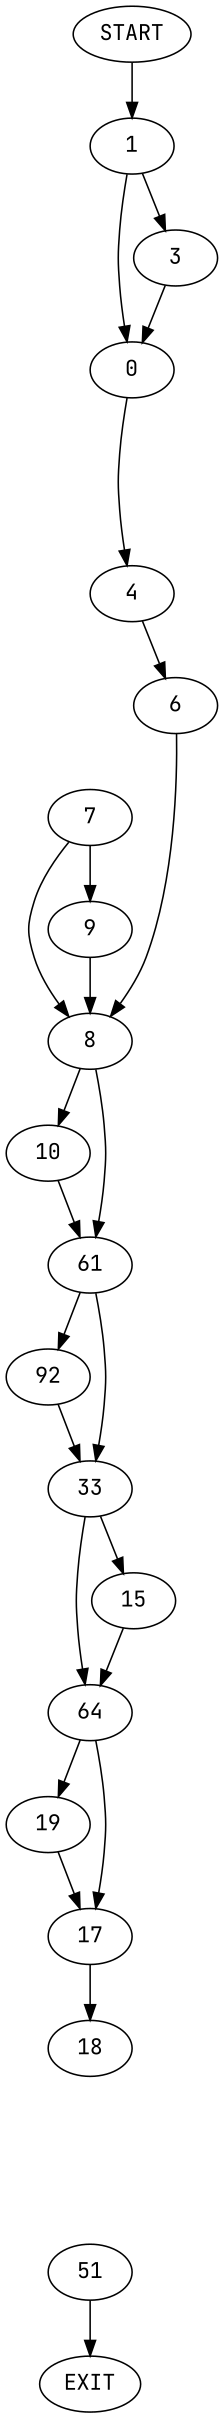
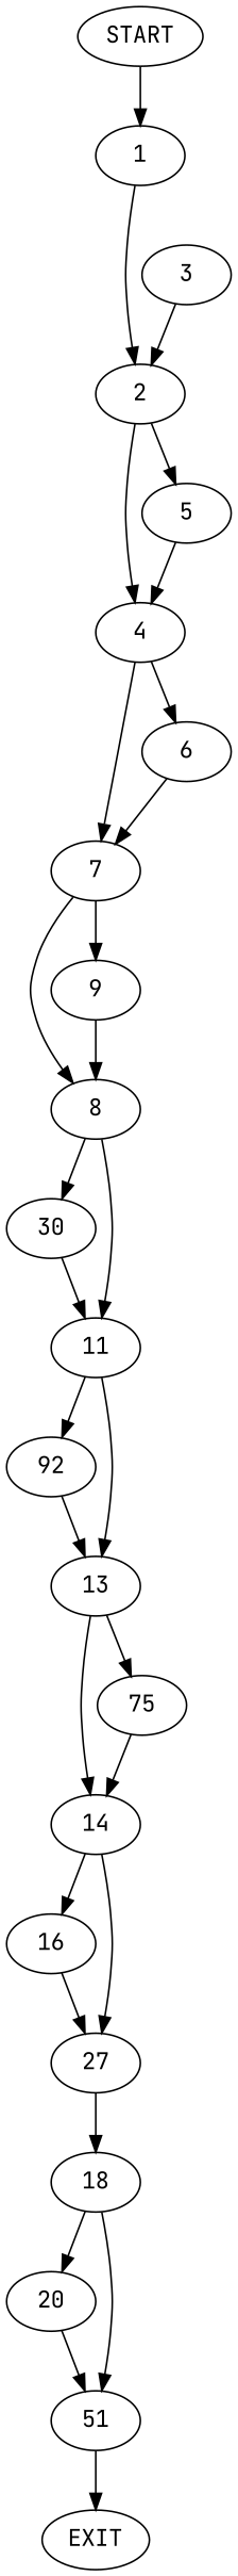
  digraph {
    fontname="JetBrains Mono"
    node [fontname="JetBrains Mono"]
    edge [fontname="JetBrains Mono"]
    n1 [label=START]
    1
-   2 [label=0]
+   2
    3
    n5 [label=EXIT]
    4
+   5
    6
    7
    8
    9
-   10
-   11 [label=61]
+   10 [label=30]
+   11
    n14 [label=92]
-   13 [label=33]
-   14 [label=64]
-   15
-   16 [label=19]
-   17
+   13
+   14
+   15 [label=75]
+   16
+   17 [label=27]
    18
+   20
    n22 [label=51]
    n1 -> 1
    1 -> 2
-   1 -> 3
    2 -> 4
+   2 -> 5
    3 -> 2
    4 -> 6
-   6 -> 8
+   4 -> 7
+   5 -> 4
+   6 -> 7
    7 -> 8
    7 -> 9
    8 -> 10
    8 -> 11
    9 -> 8
    10 -> 11
    11 -> n14
    11 -> 13
    n14 -> 13
    13 -> 14
    13 -> 15
    14 -> 16
    14 -> 17
    15 -> 14
    16 -> 17
    17 -> 18
+   18 -> 20
+   18 -> n22
+   20 -> n22
    n22 -> n5
  }
